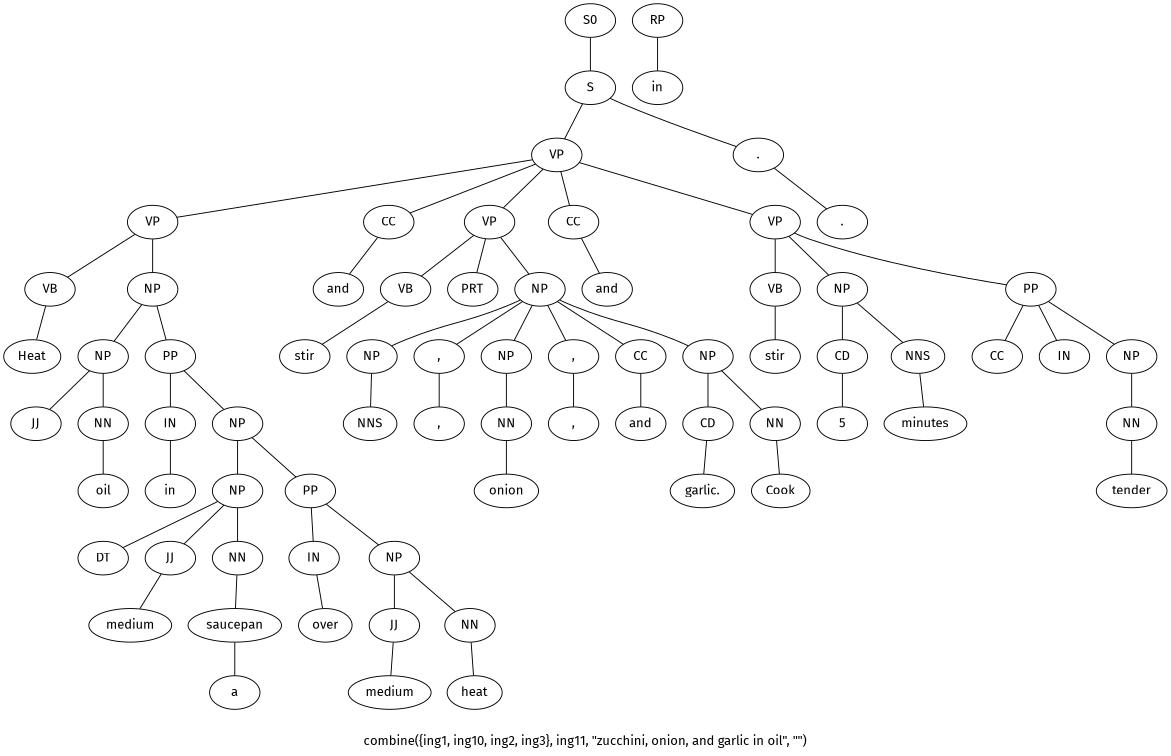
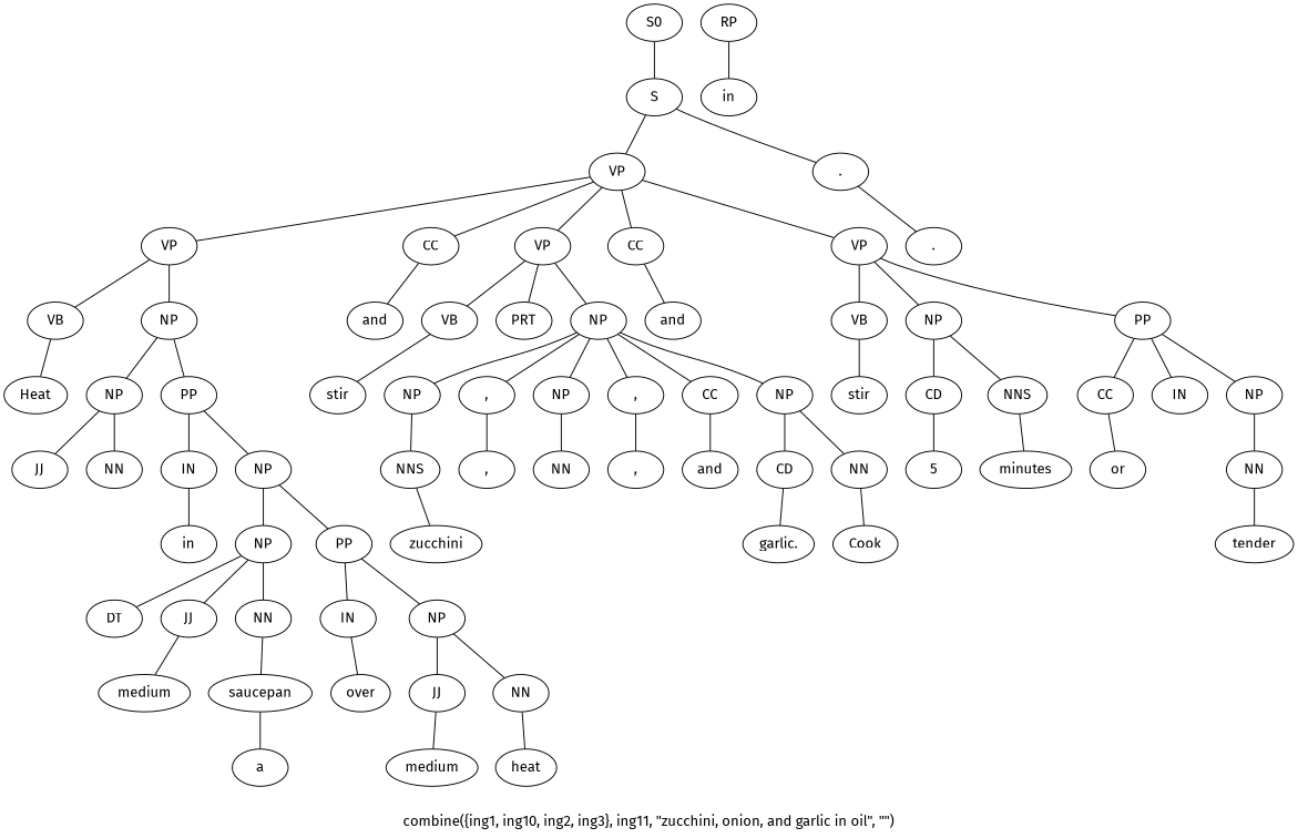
  graph {
    fontname="Fira Sans"
    label="combine({ing1, ing10, ing2, ing3}, ing11, \"zucchini, onion, and garlic in oil\", \"\")"
    node [fontname="Fira Sans"]
    edge [fontname="Fira Sans"]
    n1 [label=S0]
    n2 [label=S]
    n3 [label=VP]
    n4 [label="."]
    n5 [label=VP]
    n6 [label=CC]
    n7 [label=VP]
    n8 [label=CC]
    n9 [label=VP]
    n10 [label="."]
    n11 [label=VB]
    n12 [label=NP]
    n13 [label=and]
    n14 [label=VB]
    n15 [label=PRT]
    n16 [label=NP]
    n17 [label=and]
    n18 [label=VB]
    n19 [label=NP]
    n20 [label=PP]
    n21 [label=Heat]
    n22 [label=NP]
    n23 [label=PP]
    n24 [label=JJ]
    n25 [label=NN]
    n26 [label=IN]
    n27 [label=NP]
-   n28 [label=oil]
    n29 [label=in]
    n30 [label=NP]
    n31 [label=PP]
    n32 [label=DT]
    n33 [label=JJ]
    n34 [label=NN]
    n35 [label=IN]
    n36 [label=NP]
    n37 [label=medium]
    n38 [label=saucepan]
    n39 [label=a]
    n40 [label=over]
    n41 [label=JJ]
    n42 [label=NN]
    n43 [label=medium]
    n44 [label=heat]
    n45 [label=stir]
    n46 [label=NP]
    n47 [label=","]
    n48 [label=NP]
    n49 [label=","]
    n50 [label=CC]
    n51 [label=NP]
    n52 [label=RP]
    n53 [label=in]
    n54 [label=NNS]
    n55 [label=","]
    n56 [label=NN]
    n57 [label=","]
    n58 [label=and]
    n59 [label=CD]
    n60 [label=NN]
-   n62 [label=onion]
+   n61 [label=zucchini]
    n63 [label="garlic."]
    n64 [label=Cook]
    n65 [label=stir]
    n66 [label=CD]
    n67 [label=NNS]
    n68 [label=CC]
    n69 [label=IN]
    n70 [label=NP]
    n71 [label=5]
    n72 [label=minutes]
+   n73 [label=or]
    n74 [label=NN]
    n75 [label=tender]
    n1 -- n2
    n2 -- n3
    n2 -- n4
    n3 -- n5
    n3 -- n6
    n3 -- n7
    n3 -- n8
    n3 -- n9
    n4 -- n10
    n5 -- n11
    n5 -- n12
    n6 -- n13
    n7 -- n14
    n7 -- n15
    n7 -- n16
    n8 -- n17
    n9 -- n18
    n9 -- n19
    n9 -- n20
    n11 -- n21
    n12 -- n22
    n12 -- n23
    n14 -- n45
    n16 -- n46
    n16 -- n47
    n16 -- n48
    n16 -- n49
    n16 -- n50
    n16 -- n51
    n18 -- n65
    n19 -- n66
    n19 -- n67
    n20 -- n68
    n20 -- n69
    n20 -- n70
    n22 -- n24
    n22 -- n25
    n23 -- n26
    n23 -- n27
-   n25 -- n28
    n26 -- n29
    n27 -- n30
    n27 -- n31
    n30 -- n32
    n30 -- n33
    n30 -- n34
    n31 -- n35
    n31 -- n36
    n33 -- n37
    n34 -- n38
    n35 -- n40
    n36 -- n41
    n36 -- n42
    n38 -- n39
    n41 -- n43
    n42 -- n44
    n46 -- n54
    n47 -- n55
    n48 -- n56
    n49 -- n57
    n50 -- n58
    n51 -- n59
    n51 -- n60
    n52 -- n53
-   n56 -- n62
+   n54 -- n61
    n59 -- n63
    n60 -- n64
    n66 -- n71
    n67 -- n72
+   n68 -- n73
    n70 -- n74
    n74 -- n75
  }
